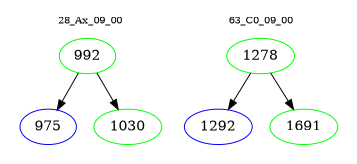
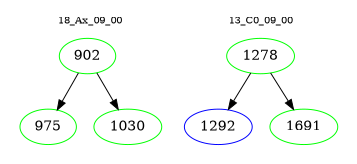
  digraph {
    node [color=green]
    edge [color=black]
-   n1 [label=992]
-   n2 [color=blue label=975]
+   n1 [label=902]
+   n2 [label=975]
    n3 [label=1030]
    n4 [label=1278]
    n5 [color=blue label=1292]
    n6 [label=1691]
    subgraph cluster_1 {
      color=white
      fontsize=10
-     label="28_Ax_09_00"
+     label="18_Ax_09_00"
      n1
      n2
      n3
    }
    subgraph cluster_2 {
      color=white
      fontsize=10
-     label="63_C0_09_00"
+     label="13_C0_09_00"
      n4
      n5
      n6
    }
    n1 -> n2
    n1 -> n3
    n4 -> n5
    n4 -> n6
  }
